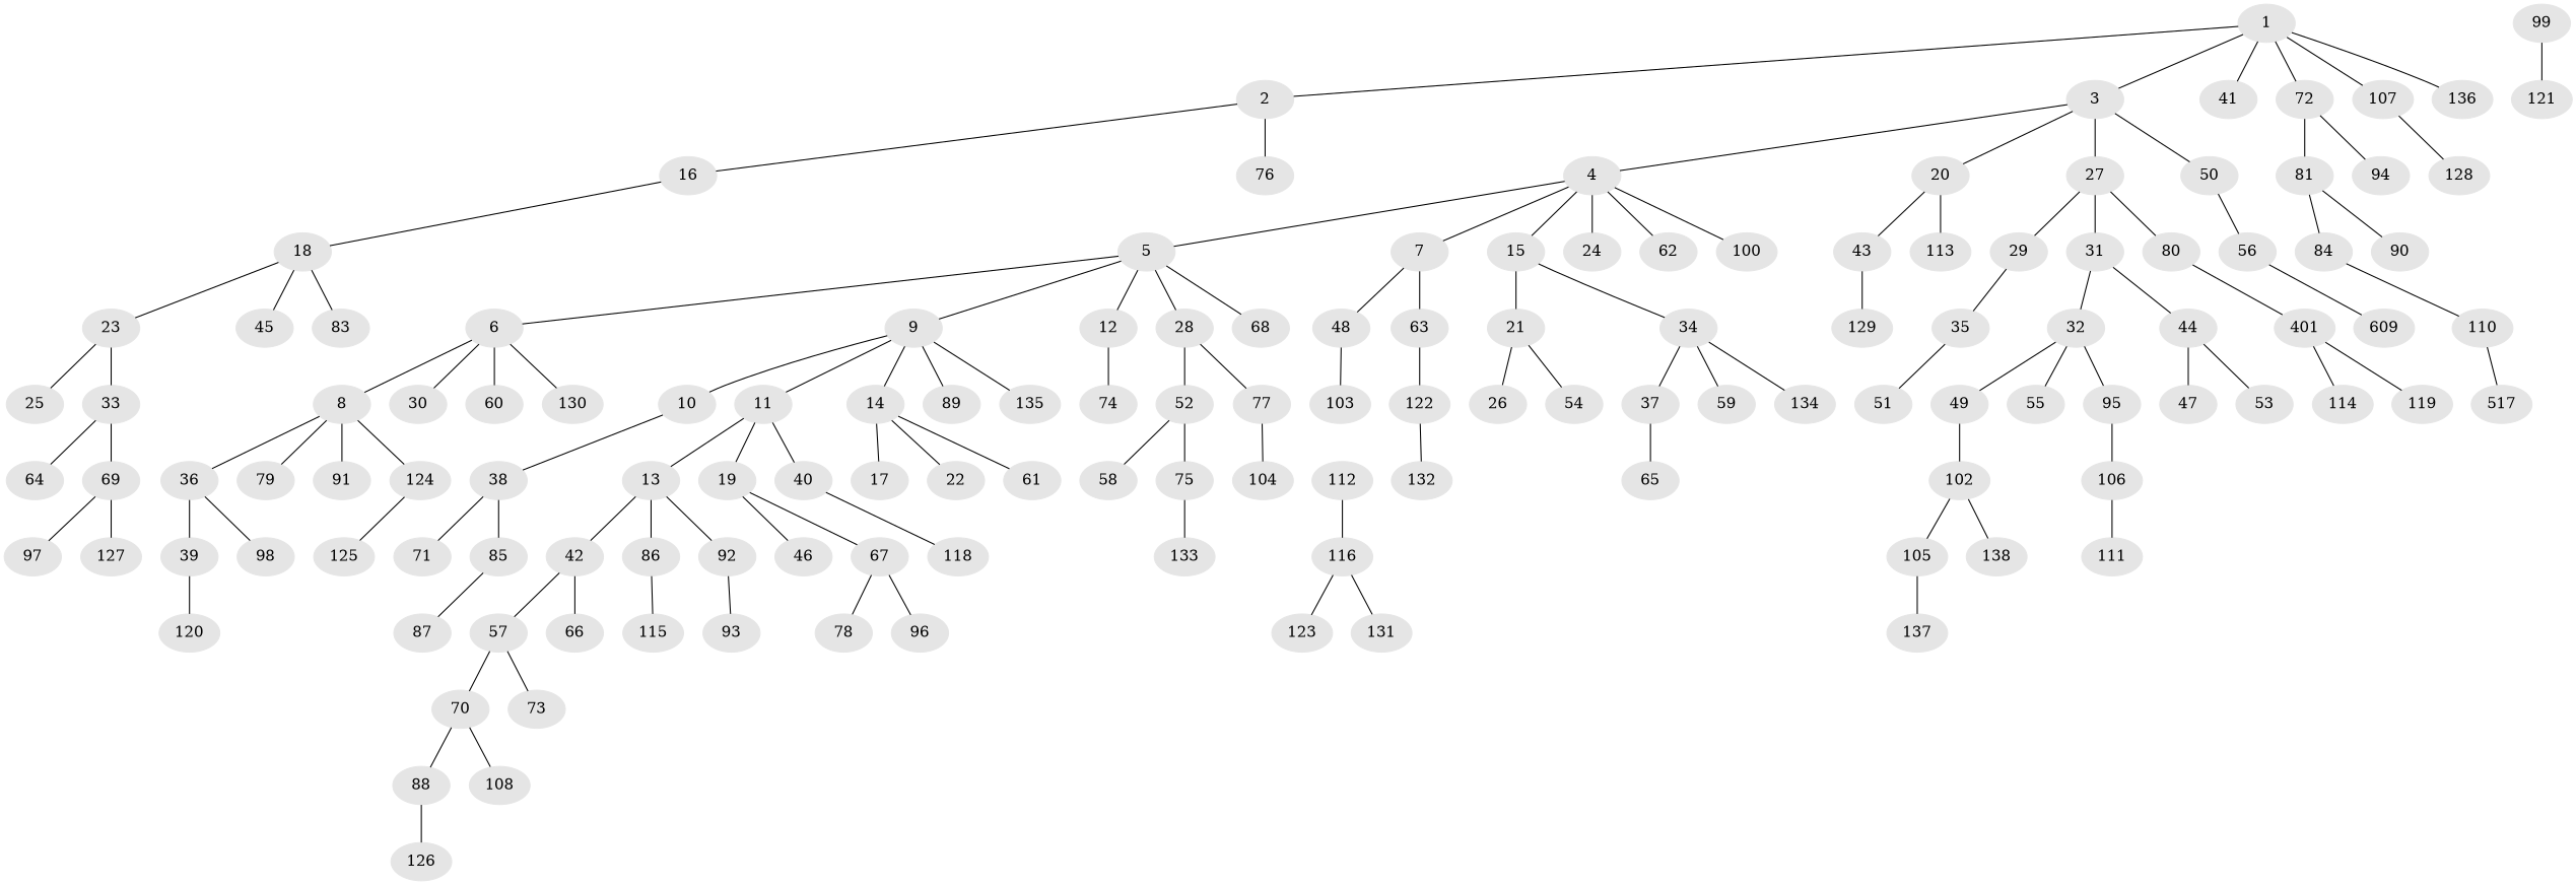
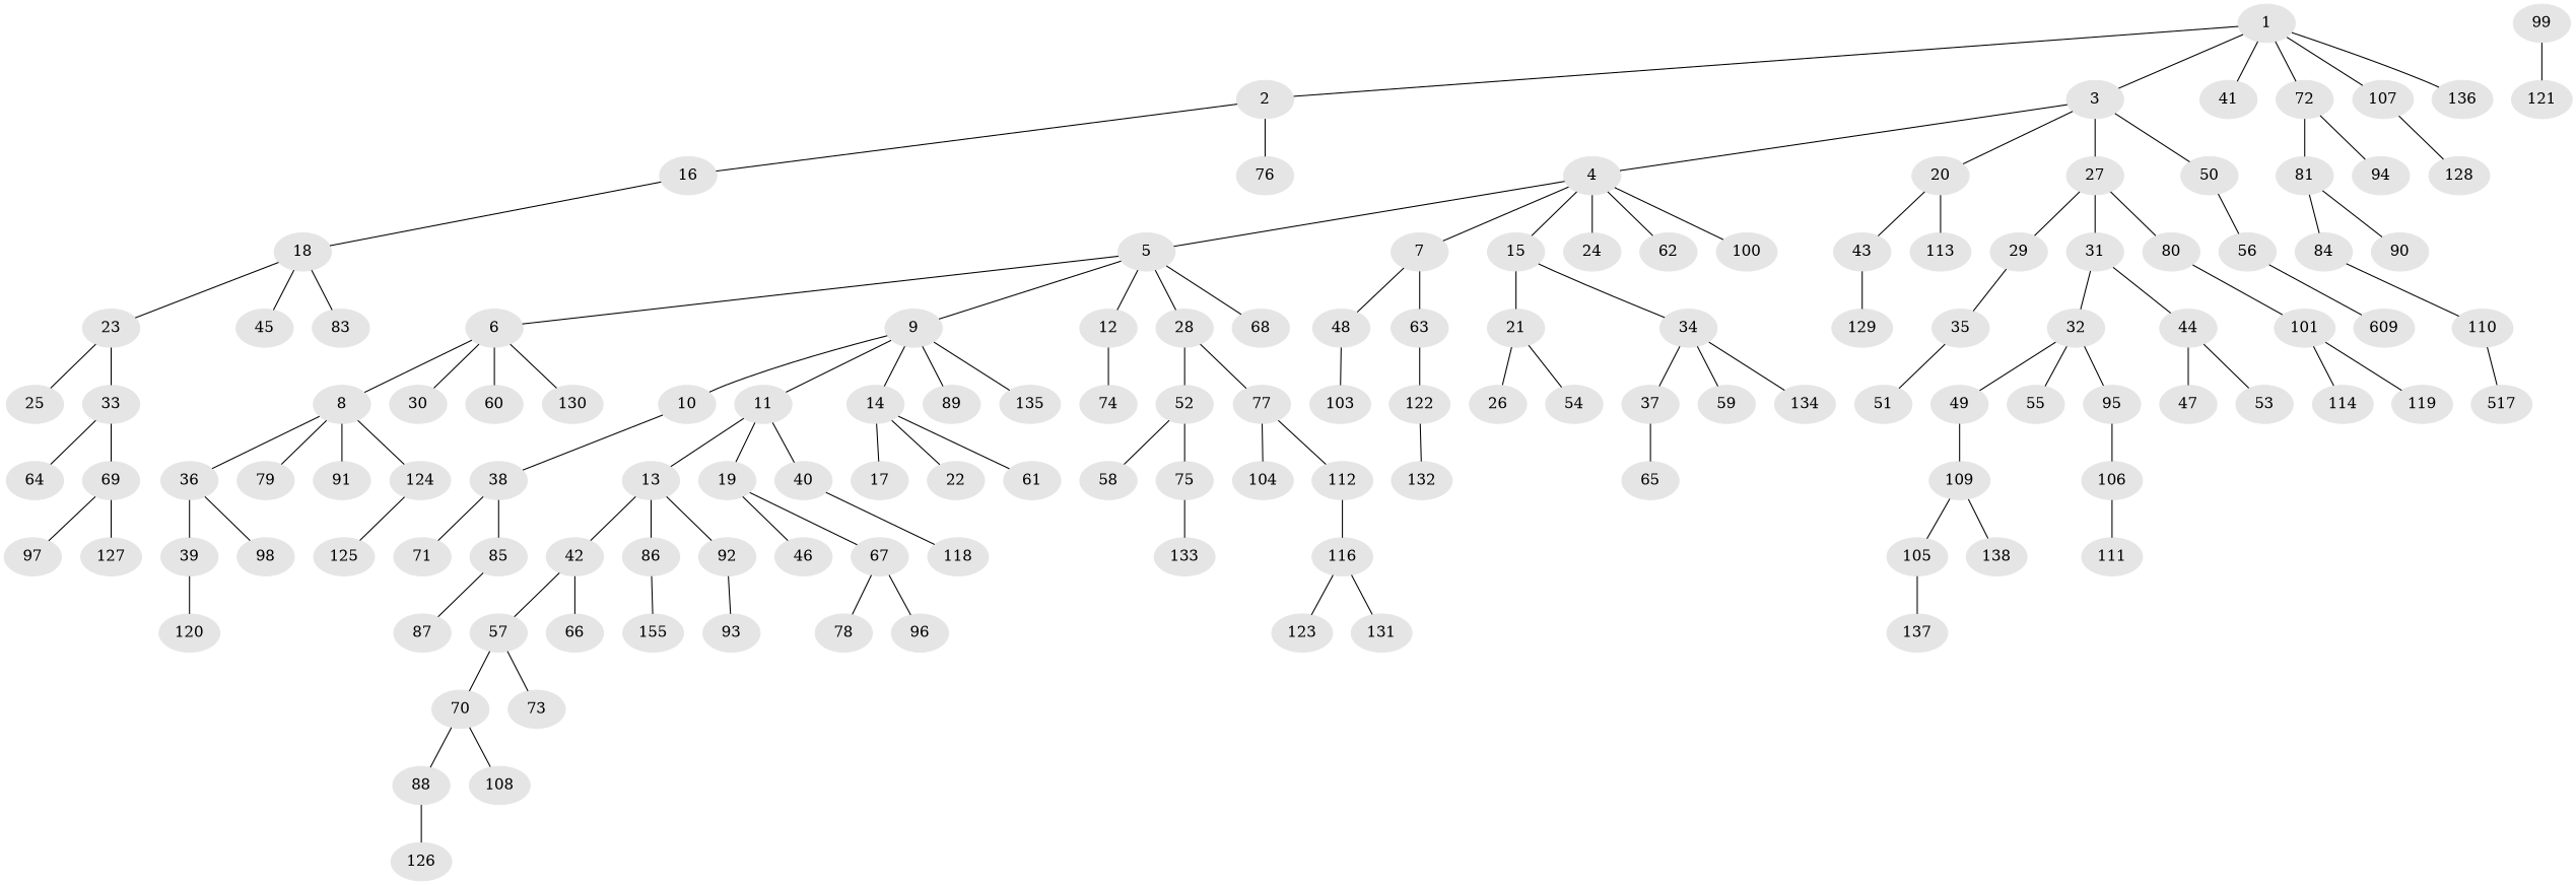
  graph {
    node [color=gray90 style=filled]
    1
    2
    3
    41
    72
    107
    136
    16
    76
    4
    20
    27
    50
    81
    94
    128
    18
    5
    7
    15
    24
    62
    100
    43
    113
    29
    31
    80
    56
    6
    9
    12
    28
    68
    48
    63
    21
    34
    8
    30
    60
    130
    10
    11
    14
    89
    135
    74
    52
    77
    36
    79
    91
    124
    103
    122
    39
    98
    125
    38
    13
    19
    40
    17
    22
    61
    71
    85
    42
    86
    92
    46
    67
    118
    57
    66
-   115
+   115 [label=155]
    93
    26
    54
    37
    59
    134
    23
    45
    83
    25
    33
    78
    96
    129
    64
    69
    35
    32
    44
-   101 [label=401]
+   101
    58
    75
    104
    112
    51
    49
    55
    95
    47
    53
-   102
+   102 [label=109]
    106
    97
    127
    65
    120
    87
    70
    73
    105
    138
    n119 [label=609]
    133
    88
    108
    132
    126
    84
    90
    116
    114
    119
    110
    99
    121
    n133 [label=517]
    111
    137
    123
    131
    1 -- 2
    1 -- 3
    1 -- 41
    1 -- 72
    1 -- 107
    1 -- 136
    2 -- 16
    2 -- 76
    3 -- 4
    3 -- 20
    3 -- 27
    3 -- 50
    72 -- 81
    72 -- 94
    107 -- 128
    16 -- 18
    4 -- 5
    4 -- 7
    4 -- 15
    4 -- 24
    4 -- 62
    4 -- 100
    20 -- 43
    20 -- 113
    27 -- 29
    27 -- 31
    27 -- 80
    50 -- 56
    81 -- 84
    81 -- 90
    18 -- 23
    18 -- 45
    18 -- 83
    5 -- 6
    5 -- 9
    5 -- 12
    5 -- 28
    5 -- 68
    7 -- 48
    7 -- 63
    15 -- 21
    15 -- 34
    43 -- 129
    29 -- 35
    31 -- 32
    31 -- 44
    80 -- 101
    56 -- n119
    6 -- 8
    6 -- 30
    6 -- 60
    6 -- 130
    9 -- 10
    9 -- 11
    9 -- 14
    9 -- 89
    9 -- 135
    12 -- 74
    28 -- 52
    28 -- 77
    48 -- 103
    63 -- 122
    21 -- 26
    21 -- 54
    34 -- 37
    34 -- 59
    34 -- 134
    8 -- 36
    8 -- 79
    8 -- 91
    8 -- 124
    10 -- 38
    11 -- 13
    11 -- 19
    11 -- 40
    14 -- 17
    14 -- 22
    14 -- 61
    52 -- 58
    52 -- 75
    77 -- 104
+   77 -- 112
    36 -- 39
    36 -- 98
    124 -- 125
    122 -- 132
    39 -- 120
    38 -- 71
    38 -- 85
    13 -- 42
    13 -- 86
    13 -- 92
    19 -- 46
    19 -- 67
    40 -- 118
    85 -- 87
    42 -- 57
    42 -- 66
    86 -- 115
    92 -- 93
    67 -- 78
    67 -- 96
    57 -- 70
    57 -- 73
    37 -- 65
    23 -- 25
    23 -- 33
    33 -- 64
    33 -- 69
    69 -- 97
    69 -- 127
    35 -- 51
    32 -- 49
    32 -- 55
    32 -- 95
    44 -- 47
    44 -- 53
    101 -- 114
    101 -- 119
    75 -- 133
    112 -- 116
    49 -- 102
    95 -- 106
    102 -- 105
    102 -- 138
    106 -- 111
    70 -- 88
    70 -- 108
    105 -- 137
    88 -- 126
    84 -- 110
    116 -- 123
    116 -- 131
    110 -- n133
    99 -- 121
  }
